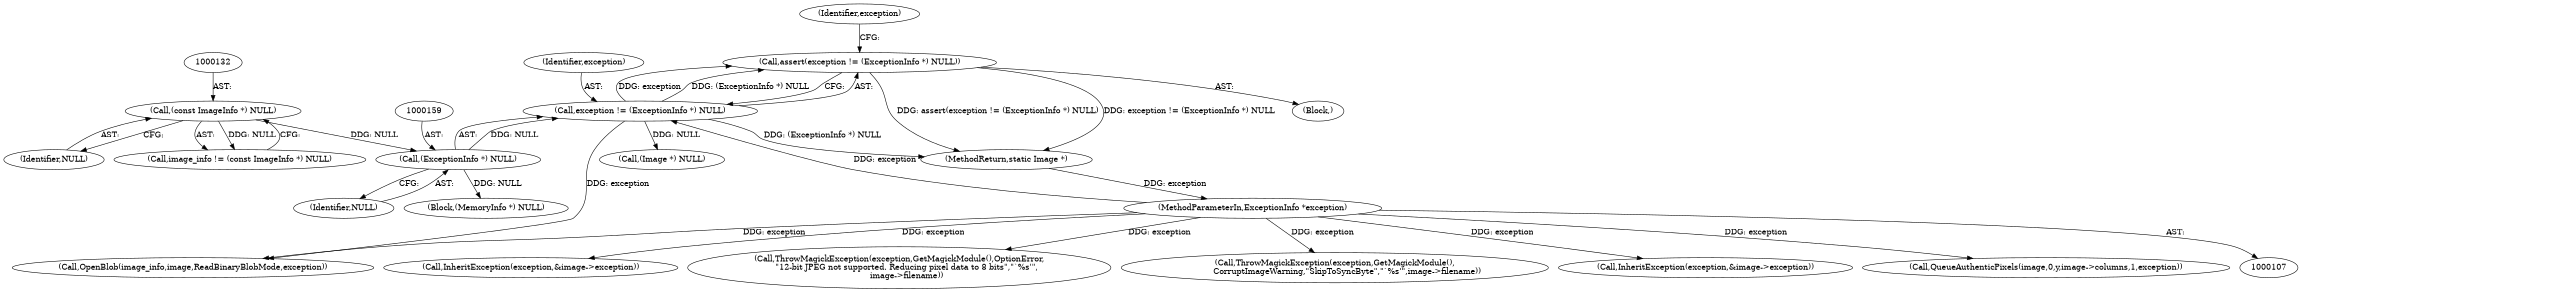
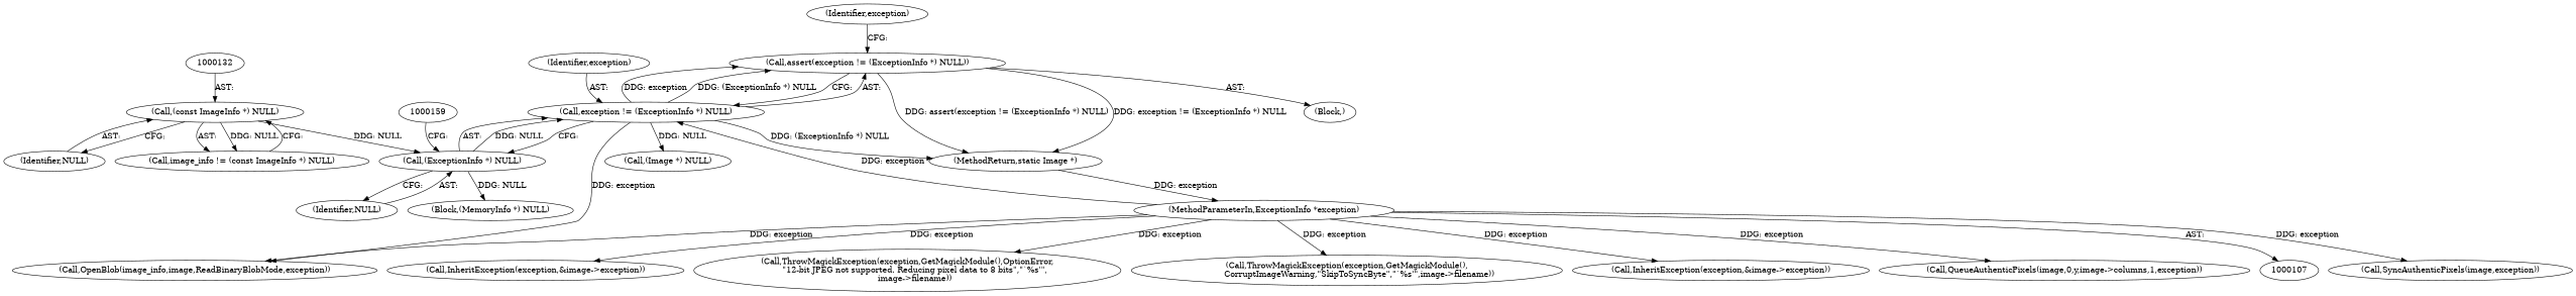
  digraph {
    n1 [label="(Call,assert(exception != (ExceptionInfo *) NULL))"]
    n2 [label="(Call,exception != (ExceptionInfo *) NULL)"]
    n3 [label="(Block,)"]
    n4 [label="(MethodReturn,static Image *)"]
    n5 [label="(Call,(ExceptionInfo *) NULL)"]
    n6 [label="(Call,OpenBlob(image_info,image,ReadBinaryBlobMode,exception))"]
    n7 [label="(Call,(Image *) NULL)"]
    n8 [label="(MethodParameterIn,ExceptionInfo *exception)"]
    n9 [label="(Identifier,NULL)"]
    n10 [label="(Block,(MemoryInfo *) NULL)"]
+   n11 [label="(Call,SyncAuthenticPixels(image,exception))"]
    n12 [label="(Call,InheritException(exception,&image->exception))"]
    n13 [label="(Call,ThrowMagickException(exception,GetMagickModule(),OptionError,\n      \"12-bit JPEG not supported. Reducing pixel data to 8 bits\",\"`%s'\",\n      image->filename))"]
    n14 [label="(Call,ThrowMagickException(exception,GetMagickModule(),\n          CorruptImageWarning,\"SkipToSyncByte\",\"`%s'\",image->filename))"]
    n15 [label="(Call,InheritException(exception,&image->exception))"]
    n16 [label="(Call,QueueAuthenticPixels(image,0,y,image->columns,1,exception))"]
    1000107
    n18 [label="(Call,(const ImageInfo *) NULL)"]
    n19 [label="(Call,image_info != (const ImageInfo *) NULL)"]
    n20 [label="(Identifier,NULL)"]
    n21 [label="(Identifier,exception)"]
    n22 [label="(Identifier,exception)"]
    1000159
    1000132
    n1 -> n2 [label="CFG: "]
    n1 -> n3 [label="AST: "]
    n1 -> n4 [label="DDG: assert(exception != (ExceptionInfo *) NULL)"]
    n1 -> n4 [label="DDG: exception != (ExceptionInfo *) NULL"]
    n2 -> n1 [label="AST: "]
    n2 -> n1 [label="DDG: exception"]
    n2 -> n1 [label="DDG: (ExceptionInfo *) NULL"]
    n2 -> n4 [label="DDG: (ExceptionInfo *) NULL"]
+   n2 -> n5 [label="CFG: "]
    n2 -> n6 [label="DDG: exception"]
    n2 -> n7 [label="DDG: NULL"]
    n4 -> n8 [label="DDG: exception"]
    n5 -> n2 [label="AST: "]
    n5 -> n2 [label="DDG: NULL"]
    n5 -> n9 [label="CFG: "]
    n5 -> n10 [label="DDG: NULL"]
    n8 -> n2 [label="DDG: exception"]
    n8 -> n6 [label="DDG: exception"]
+   n8 -> n11 [label="DDG: exception"]
    n8 -> n12 [label="DDG: exception"]
    n8 -> n13 [label="DDG: exception"]
    n8 -> n14 [label="DDG: exception"]
    n8 -> n15 [label="DDG: exception"]
    n8 -> n16 [label="DDG: exception"]
    n8 -> 1000107 [label="AST: "]
    n9 -> n5 [label="AST: "]
    n18 -> n5 [label="DDG: NULL"]
    n18 -> n19 [label="AST: "]
    n18 -> n19 [label="DDG: NULL"]
    n18 -> n20 [label="CFG: "]
    n19 -> n18 [label="CFG: "]
    n20 -> n18 [label="AST: "]
    n21 -> n2 [label="AST: "]
    n22 -> n1 [label="CFG: "]
-   1000159 -> n5 [label="AST: "]
+   1000159 -> n5 [label="CFG: "]
    1000132 -> n18 [label="AST: "]
  }
